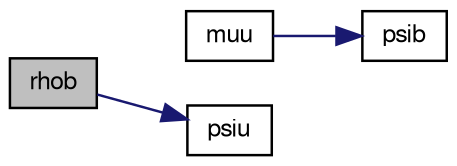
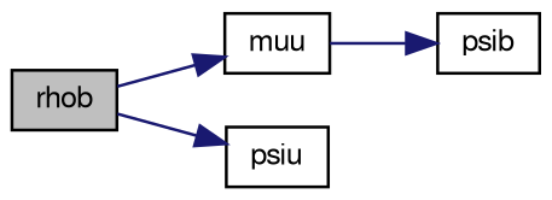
  digraph {
    rankdir=LR
    node [color=black fontname=FreeSans fontsize=10 shape=record]
    edge [color=midnightblue fontname=FreeSans fontsize=10 labelfontname=FreeSans labelfontsize=10 style=solid]
    n1 [fillcolor=grey75 fontcolor=black height=0.2 label=rhob style=filled width=0.4]
    n2 [height=0.2 label=muu width=0.4]
    n3 [height=0.2 label=psiu width=0.4]
    n4 [height=0.2 label=psib width=0.4]
+   n1 -> n2
    n1 -> n3
    n2 -> n4
  }
